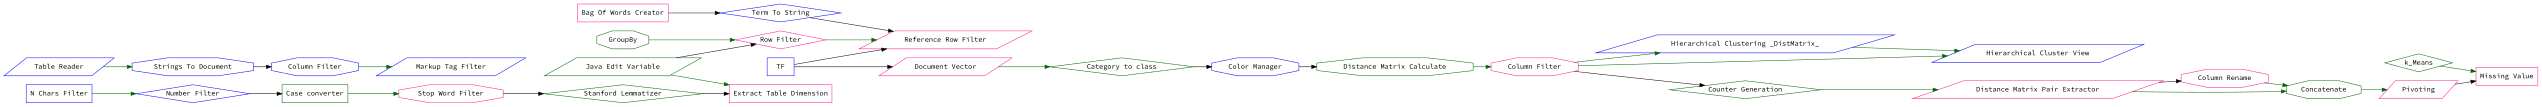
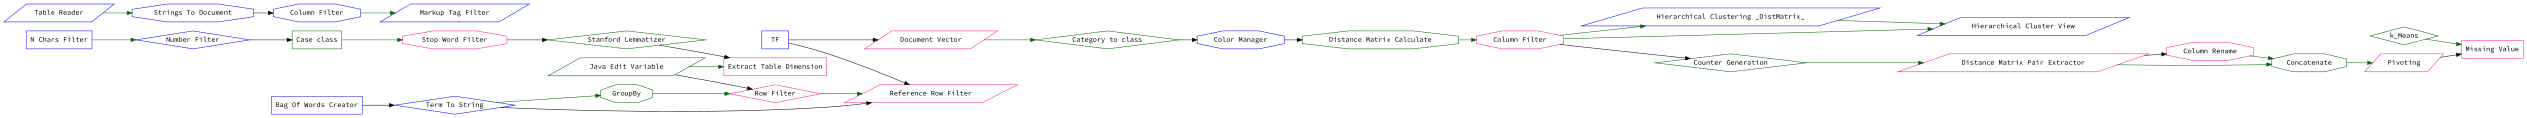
  digraph {
    fontname="Source Code Pro"
    rankdir=LR
    node [color=deeppink fontname="Source Code Pro" shape=octagon]
    edge [color=darkgreen fontname="Source Code Pro"]
    n1 [label="Column Filter"]
    n2 [color=blue label="Hierarchical Clustering _DistMatrix_" shape=parallelogram]
    n3 [color=blue label="Hierarchical Cluster View" shape=parallelogram]
    n4 [color=darkgreen label="Counter Generation" shape=diamond]
    n5 [label="Distance Matrix Pair Extractor" shape=parallelogram]
    n6 [color=darkgreen label="Distance Matrix Calculate"]
    n7 [color=blue label="N Chars Filter" shape=box]
    n8 [color=blue label="Number Filter" shape=diamond]
-   n9 [color=darkgreen label="Case converter" shape=box]
+   n9 [color=darkgreen label="Case class" shape=box]
    n10 [label="Stop Word Filter"]
    n11 [color=darkgreen label="Stanford Lemmatizer" shape=diamond]
    n12 [color=blue label="Color Manager"]
    n13 [color=darkgreen label="Category to class" shape=diamond]
    n14 [color=blue label="Term To String" shape=diamond]
    n15 [color=darkgreen label=GroupBy]
    n16 [label="Reference Row Filter" shape=parallelogram]
    n17 [label="Row Filter" shape=diamond]
    n18 [color=blue label=TF shape=box]
    n19 [label="Document Vector" shape=parallelogram]
    n20 [label="Extract Table Dimension" shape=box]
    n21 [color=darkgreen label="Java Edit Variable" shape=parallelogram]
-   n22 [label="Bag Of Words Creator" shape=box]
+   n22 [color=blue label="Bag Of Words Creator" shape=box]
    n23 [color=blue label="Markup Tag Filter" shape=parallelogram]
    n24 [color=blue label="Strings To Document"]
    n25 [color=blue label="Column Filter"]
    n26 [color=blue label="Table Reader" shape=parallelogram]
    n27 [color=darkgreen label=k_Means shape=diamond]
    n28 [label="Missing Value" shape=box]
    n29 [label="Column Rename"]
    n30 [color=darkgreen label=Concatenate]
    n31 [label=Pivoting shape=parallelogram]
    n1 -> n2
    n1 -> n3
    n1 -> n4 [color=black]
    n2 -> n3
    n4 -> n5
    n5 -> n29 [color=black]
    n5 -> n30
    n6 -> n1
    n7 -> n8
    n8 -> n9 [color=black]
    n9 -> n10
    n10 -> n11 [color=black]
    n11 -> n20 [color=black]
    n12 -> n6 [color=black]
    n13 -> n12 [color=black]
+   n14 -> n15
    n14 -> n16 [color=black]
    n15 -> n17
    n17 -> n16
    n18 -> n16 [color=black]
    n18 -> n19 [color=black]
    n19 -> n13
    n21 -> n17 [color=black]
    n21 -> n20
    n22 -> n14 [color=black]
    n24 -> n25 [color=black]
    n25 -> n23
    n26 -> n24
    n27 -> n28
    n29 -> n30
    n30 -> n31
    n31 -> n28 [color=black]
  }
